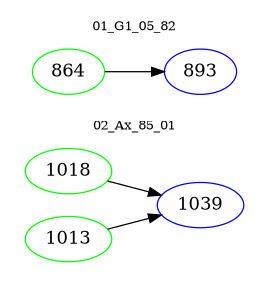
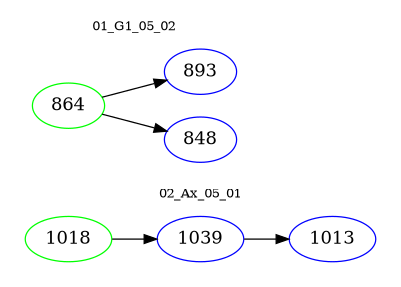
  digraph {
    rankdir=LR
    node [color=blue]
    edge [color=black]
    n1 [color=green label=1018]
-   n2 [color=green label=1013]
+   n2 [label=1013]
    n3 [label=1039]
    n4 [color=green label=864]
+   n5 [label=848]
    n6 [label=893]
    subgraph cluster_1 {
      color=white
      fontsize=10
-     label="02_Ax_85_01"
+     label="02_Ax_05_01"
      n1
      n2
      n3
    }
    subgraph cluster_2 {
      color=white
      fontsize=10
-     label="01_G1_05_82"
+     label="01_G1_05_02"
      n4
+     n5
      n6
    }
    n1 -> n3
-   n2 -> n3
+   n3 -> n2
+   n4 -> n5
    n4 -> n6
  }
